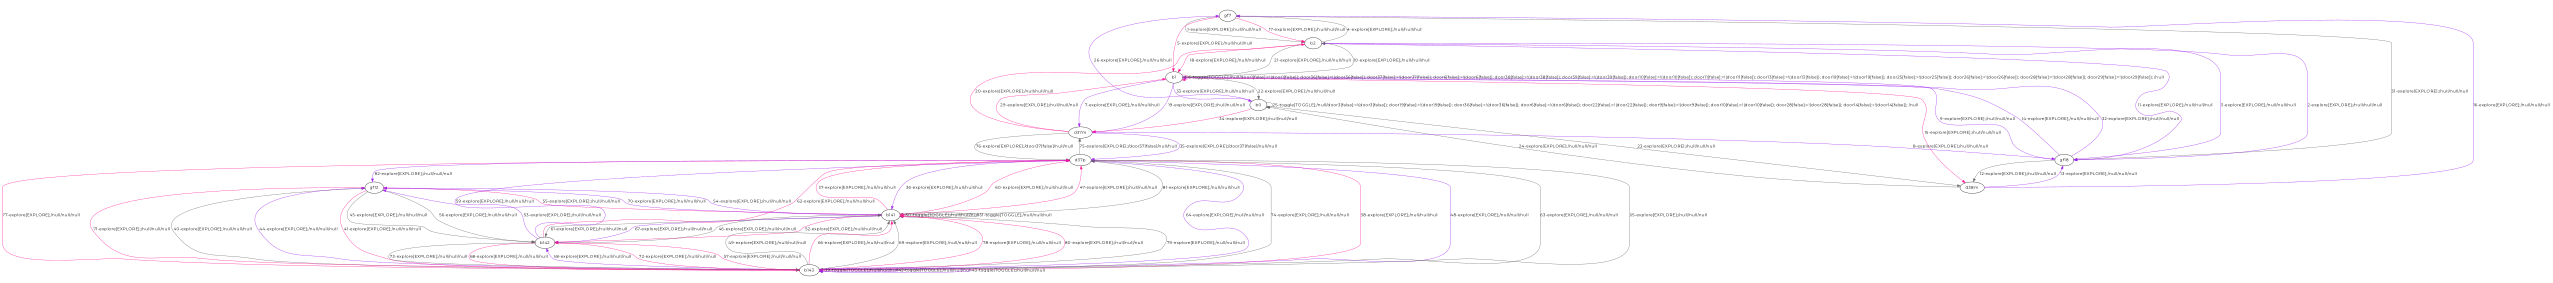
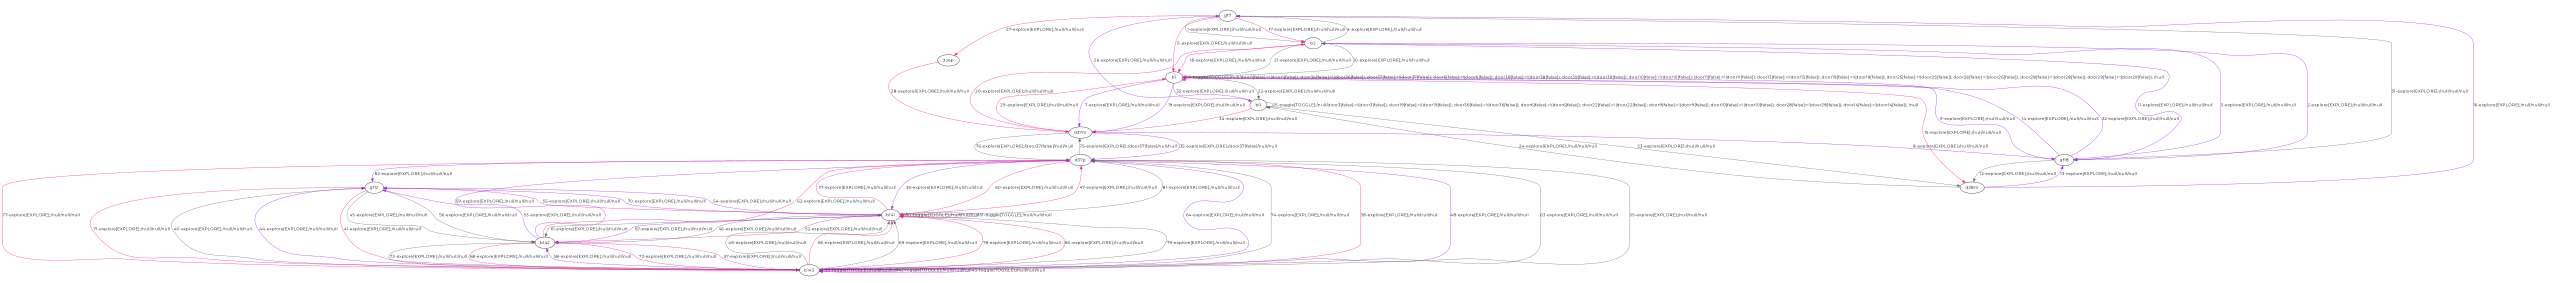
  digraph {
    fontname=Montserrat
    node [fontname=Montserrat]
    edge [color=deeppink fontname=Montserrat]
    gf7
    b2
    gf18
    b1
+   d36p
    d38m
    d37m
    b0
    d37p
    b141
    b143
    gf12
    b142
    gf7 -> b2 [color=gray40 label="1-explore[EXPLORE];/null/null/null"]
    gf7 -> b2 [label="17-explore[EXPLORE];/null/null/null"]
    gf7 -> gf18 [color=gray40 label="31-explore[EXPLORE];/null/null/null"]
    gf7 -> b1 [label="5-explore[EXPLORE];/null/null/null"]
+   gf7 -> d36p [label="27-explore[EXPLORE];/null/null/null"]
    b2 -> gf7 [color=gray40 label="4-explore[EXPLORE];/null/null/null"]
    b2 -> gf18 [color=purple label="2-explore[EXPLORE];/null/null/null"]
    b2 -> gf18 [color=purple label="11-explore[EXPLORE];/null/null/null"]
    b2 -> b1 [label="18-explore[EXPLORE];/null/null/null"]
    b2 -> b1 [color=gray40 label="21-explore[EXPLORE];/null/null/null"]
    gf18 -> b2 [color=purple label="3-explore[EXPLORE];/null/null/null"]
    gf18 -> b1 [color=purple label="9-explore[EXPLORE];/null/null/null"]
    gf18 -> b1 [color=purple label="14-explore[EXPLORE];/null/null/null"]
    gf18 -> b1 [color=purple label="32-explore[EXPLORE];/null/null/null"]
    gf18 -> d38m [color=gray40 label="12-explore[EXPLORE];/null/null/null"]
    b1 -> b2 [color=gray40 label="10-explore[EXPLORE];/null/null/null"]
    b1 -> b1 [label="6-toggle[TOGGLE];/null/door1[false]:=!(door1[false]); door36[false]:=!(door36[false]); door37[false]:=!(door37[false]); door6[false]:=!(door6[false]); door38[false]:=!(door38[false]); door39[false]:=!(door39[false]); door10[false]:=!(door10[false]); door11[false]:=!(door11[false]); door13[false]:=!(door13[false]); door19[false]:=!(door19[false]); door25[false]:=!(door25[false]); door26[false]:=!(door26[false]); door28[false]:=!(door28[false]); door29[false]:=!(door29[false]); /null"]
    b1 -> d38m [label="15-explore[EXPLORE];/null/null/null"]
    b1 -> d37m [color=purple label="7-explore[EXPLORE];/null/null/null"]
    b1 -> d37m [color=purple label="19-explore[EXPLORE];/null/null/null"]
    b1 -> b0 [color=gray40 label="22-explore[EXPLORE];/null/null/null"]
    b1 -> b0 [color=purple label="33-explore[EXPLORE];/null/null/null"]
+   d36p -> d37m [label="28-explore[EXPLORE];/null/null/null"]
    d38m -> gf7 [color=purple label="16-explore[EXPLORE];/null/null/null"]
    d38m -> gf18 [color=purple label="13-explore[EXPLORE];/null/null/null"]
    d38m -> b0 [color=gray40 label="24-explore[EXPLORE];/null/null/null"]
    d37m -> b2 [label="20-explore[EXPLORE];/null/null/null"]
    d37m -> gf18 [color=purple label="8-explore[EXPLORE];/null/null/null"]
    d37m -> b1 [label="29-explore[EXPLORE];/null/null/null"]
    d37m -> d37p [color=purple label="35-explore[EXPLORE];/door37[false]/null/null"]
    d37m -> d37p [color=gray40 label="76-explore[EXPLORE];/door37[false]/null/null"]
    b0 -> gf7 [color=purple label="26-explore[EXPLORE];/null/null/null"]
    b0 -> d38m [color=gray40 label="23-explore[EXPLORE];/null/null/null"]
    b0 -> d37m [label="34-explore[EXPLORE];/null/null/null"]
    b0 -> b0 [color=gray40 label="25-toggle[TOGGLE];/null/door3[false]:=!(door3[false]); door19[false]:=!(door19[false]); door36[false]:=!(door36[false]); door6[false]:=!(door6[false]); door22[false]:=!(door22[false]); door9[false]:=!(door9[false]); door10[false]:=!(door10[false]); door28[false]:=!(door28[false]); door14[false]:=!(door14[false]); /null"]
    d37p -> d37m [color=gray40 label="75-explore[EXPLORE];/door37[false]/null/null"]
    d37p -> b141 [color=purple label="36-explore[EXPLORE];/null/null/null"]
    d37p -> b141 [label="60-explore[EXPLORE];/null/null/null"]
    d37p -> b143 [label="38-explore[EXPLORE];/null/null/null"]
    d37p -> b143 [color=purple label="48-explore[EXPLORE];/null/null/null"]
    d37p -> b143 [color=gray40 label="63-explore[EXPLORE];/null/null/null"]
    d37p -> b143 [color=gray40 label="65-explore[EXPLORE];/null/null/null"]
    d37p -> b143 [label="77-explore[EXPLORE];/null/null/null"]
    d37p -> gf12 [color=purple label="82-explore[EXPLORE];/null/null/null"]
    b141 -> d37p [label="37-explore[EXPLORE];/null/null/null"]
    b141 -> d37p [label="47-explore[EXPLORE];/null/null/null"]
    b141 -> d37p [color=gray40 label="81-explore[EXPLORE];/null/null/null"]
    b141 -> b141 [label="50-toggle[TOGGLE];/null/null/null"]
    b141 -> b141 [color=gray40 label="51-toggle[TOGGLE];/null/null/null"]
    b141 -> b143 [color=gray40 label="79-explore[EXPLORE];/null/null/null"]
    b141 -> gf12 [label="55-explore[EXPLORE];/null/null/null"]
    b141 -> gf12 [color=purple label="70-explore[EXPLORE];/null/null/null"]
    b141 -> b142 [label="52-explore[EXPLORE];/null/null/null"]
    b141 -> b142 [color=gray40 label="61-explore[EXPLORE];/null/null/null"]
    b141 -> b142 [color=purple label="67-explore[EXPLORE];/null/null/null"]
    b143 -> d37p [color=purple label="64-explore[EXPLORE];/null/null/null"]
    b143 -> d37p [color=gray40 label="74-explore[EXPLORE];/null/null/null"]
    b143 -> b141 [color=gray40 label="49-explore[EXPLORE];/null/null/null"]
    b143 -> b141 [label="66-explore[EXPLORE];/null/null/null"]
    b143 -> b141 [color=gray40 label="69-explore[EXPLORE];/null/null/null"]
    b143 -> b141 [label="78-explore[EXPLORE];/null/null/null"]
    b143 -> b141 [label="80-explore[EXPLORE];/null/null/null"]
    b143 -> b143 [label="39-toggle[TOGGLE];/null/null/null"]
    b143 -> b143 [color=purple label="42-toggle[TOGGLE];/null/null/null"]
    b143 -> b143 [color=purple label="43-toggle[TOGGLE];/null/null/null"]
    b143 -> gf12 [color=gray40 label="40-explore[EXPLORE];/null/null/null"]
    b143 -> gf12 [color=purple label="44-explore[EXPLORE];/null/null/null"]
    b143 -> b142 [color=purple label="58-explore[EXPLORE];/null/null/null"]
    b143 -> b142 [label="72-explore[EXPLORE];/null/null/null"]
    gf12 -> b141 [color=purple label="54-explore[EXPLORE];/null/null/null"]
    gf12 -> b143 [label="41-explore[EXPLORE];/null/null/null"]
    gf12 -> b143 [label="71-explore[EXPLORE];/null/null/null"]
    gf12 -> b142 [color=gray40 label="45-explore[EXPLORE];/null/null/null"]
    gf12 -> b142 [color=gray40 label="56-explore[EXPLORE];/null/null/null"]
    b142 -> d37p [color=purple label="59-explore[EXPLORE];/null/null/null"]
    b142 -> d37p [label="62-explore[EXPLORE];/null/null/null"]
    b142 -> b141 [color=gray40 label="46-explore[EXPLORE];/null/null/null"]
    b142 -> b143 [label="57-explore[EXPLORE];/null/null/null"]
    b142 -> b143 [label="68-explore[EXPLORE];/null/null/null"]
    b142 -> b143 [color=gray40 label="73-explore[EXPLORE];/null/null/null"]
    b142 -> gf12 [color=purple label="53-explore[EXPLORE];/null/null/null"]
  }
